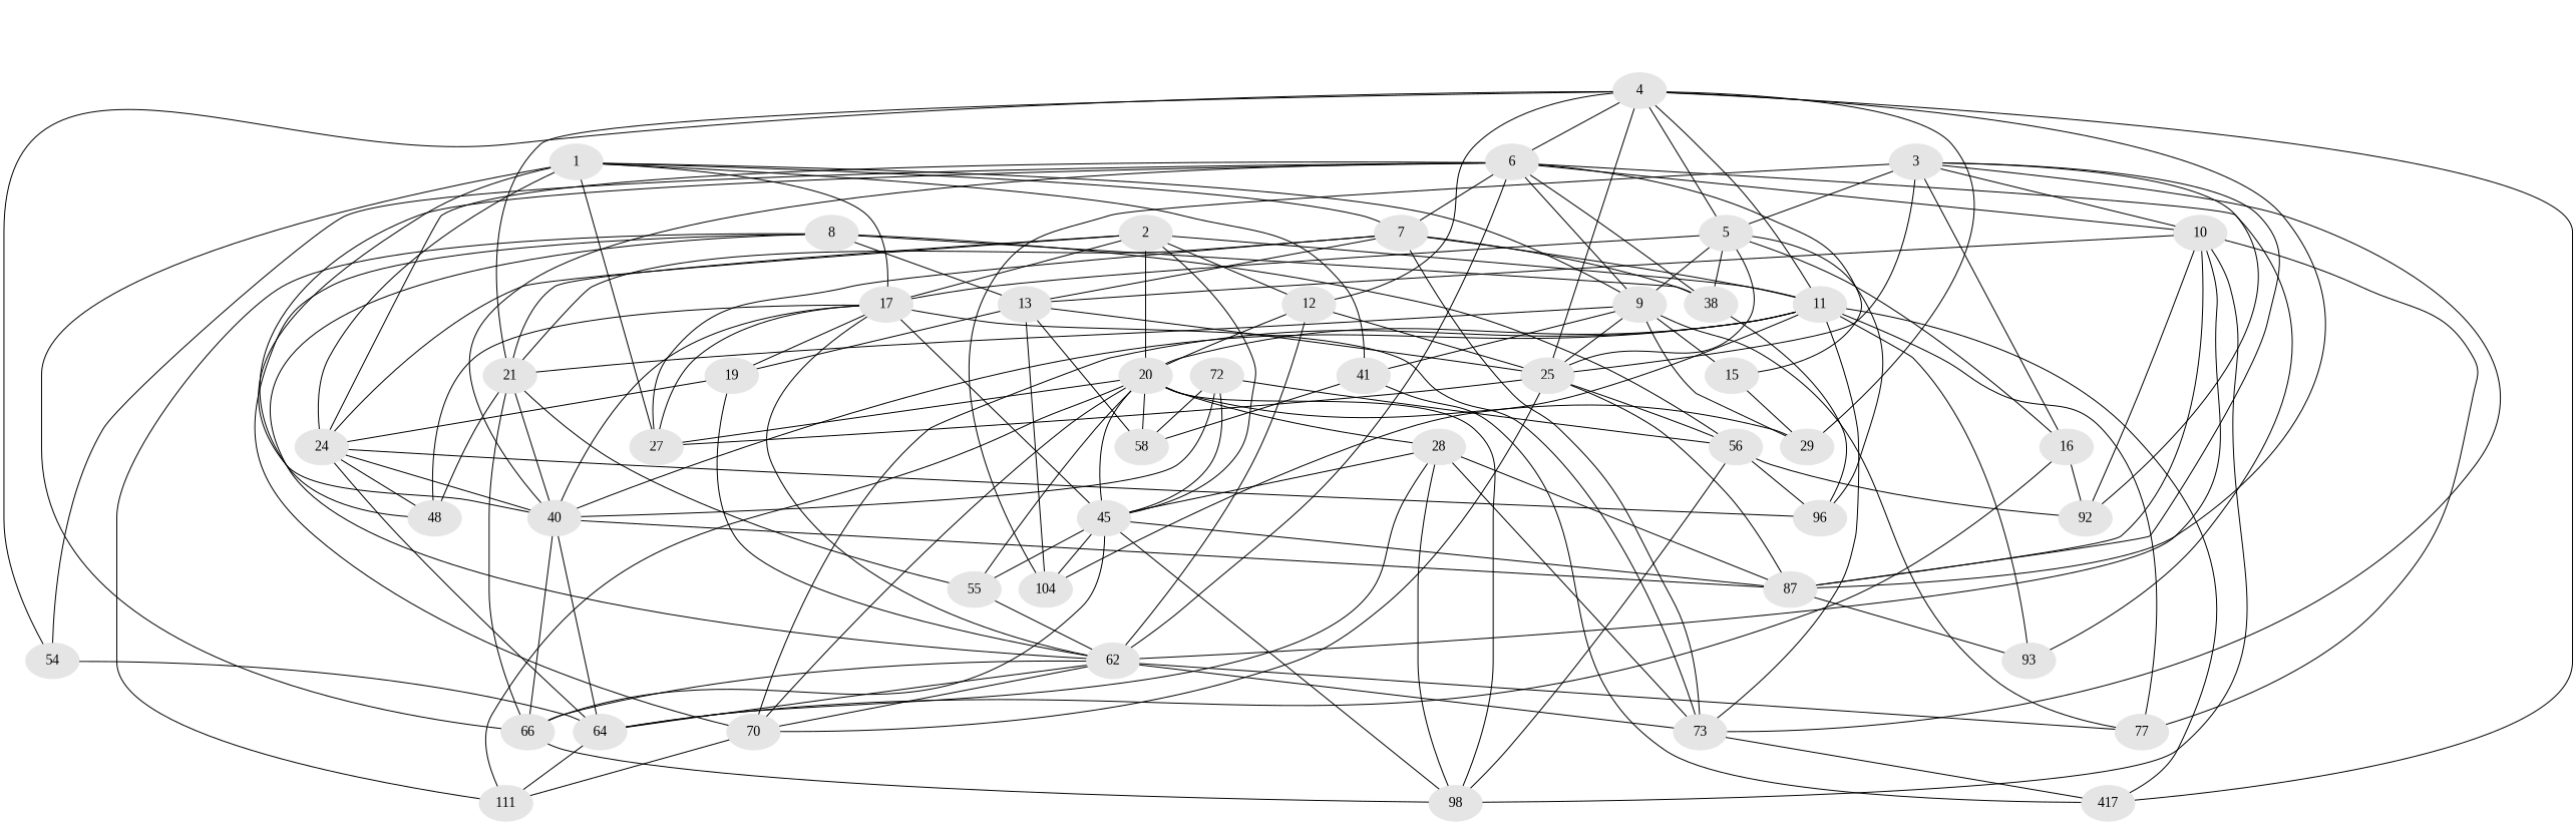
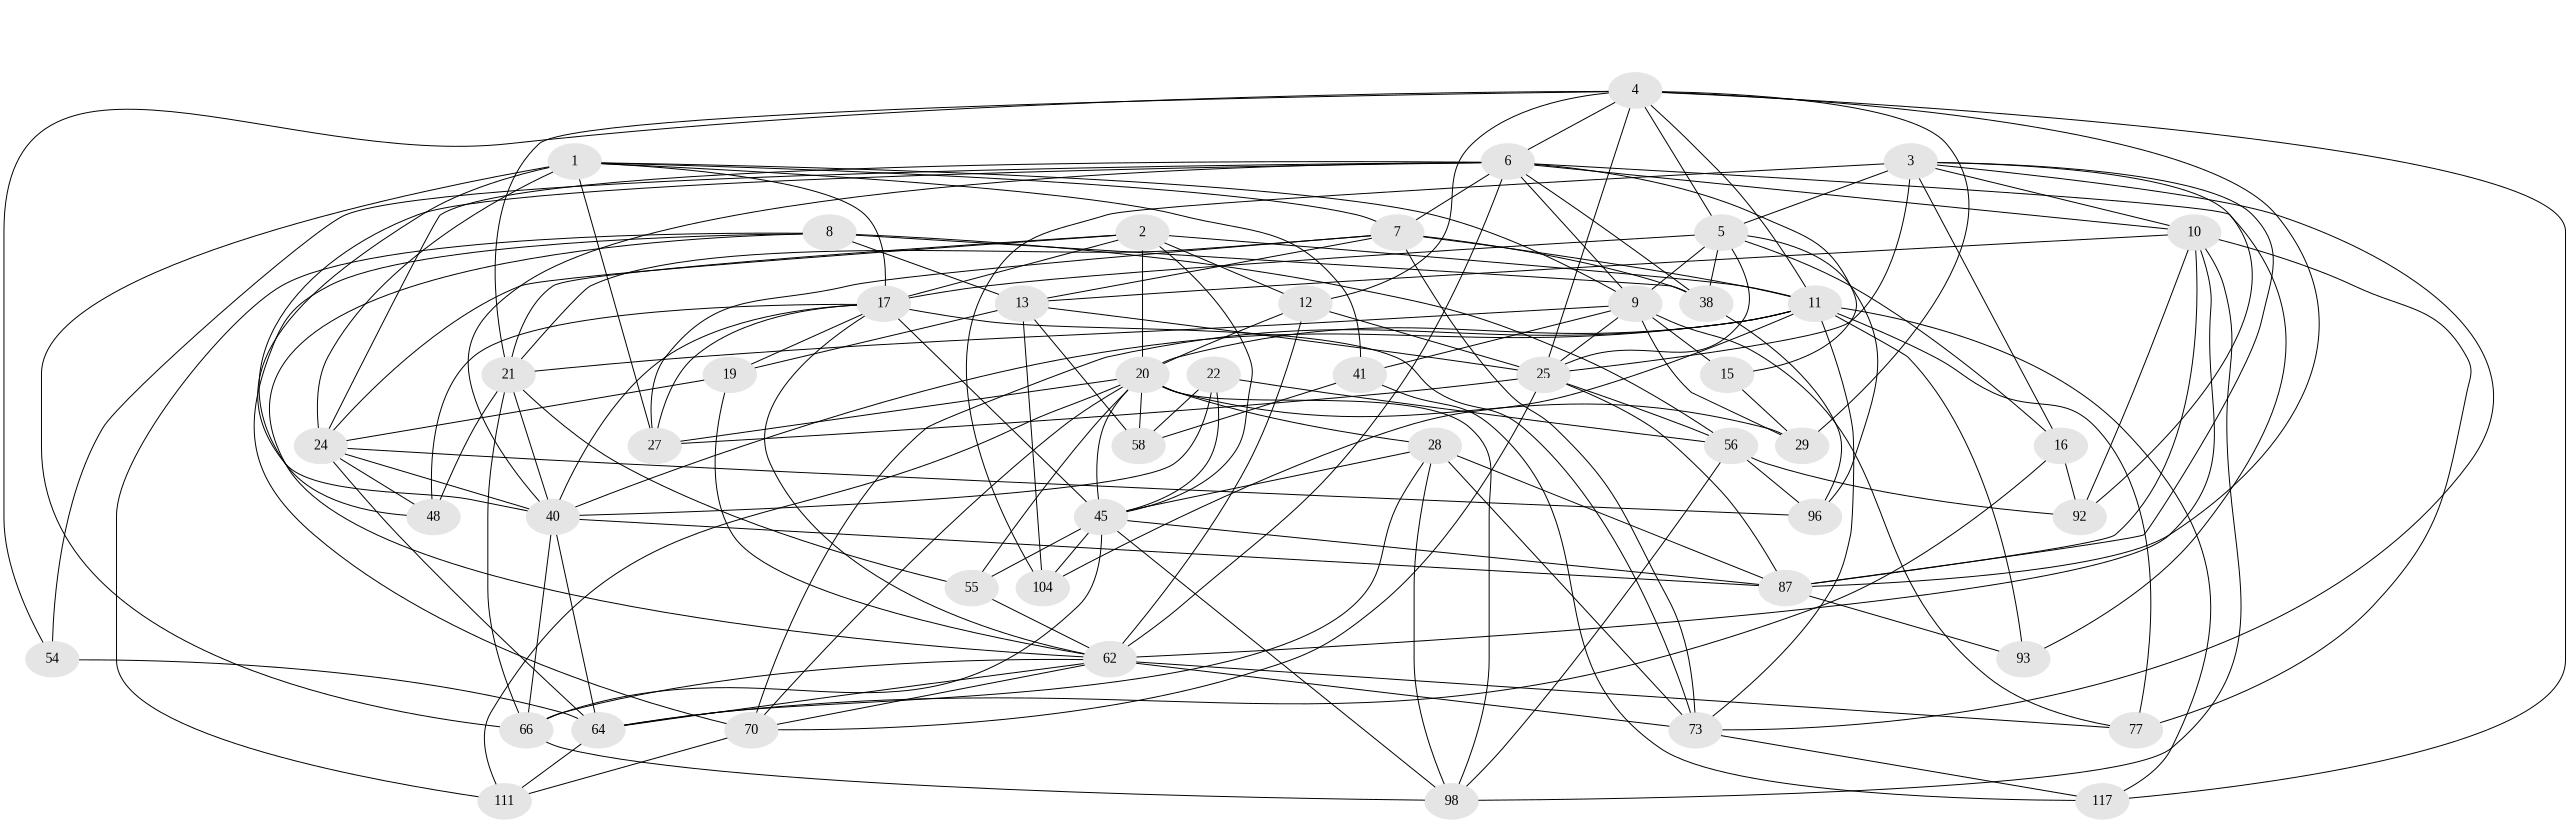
  graph {
    fontname="Liberation Serif"
    node [color=gray90 fontname="Liberation Serif" style=filled]
    edge [fontname="Liberation Serif"]
    1 [super="+59+47"]
    7 [super="+30+101"]
    9 [super="+18+94"]
    17 [super="+35"]
    24 [super="+67+82"]
    27 [super="+115"]
    40 [super="+84+44"]
    41
    66 [super="+100"]
    11 [super="+43+54+61"]
    21 [super="+69+80"]
    73 [super="+78+110"]
    38
    13 [super="+122+90"]
    25 [super="+95+106+31"]
    29
    15
    77
    45 [super="+53+74+123"]
    48
    62 [super="+85+116"]
    19
    96
    64 [super="+71"]
    87 [super="+99+107"]
-   117 [label=417]
+   117
    58
    98 [super="+112"]
    2 [super="+46+14"]
    12
    20 [super="+57+49+108+113"]
    104
    93
    70 [super="+91"]
    111
    28 [super="+60"]
    55
    3 [super="+72+75"]
    5 [super="+39+23"]
    10 [super="+33+32+68"]
    16
    92
    56 [super="+120"]
    4 [super="+121+26"]
    6 [super="+36+89+79"]
    n46 [label=54]
    8 [super="+114+65"]
-   22 [label=72]
+   22
    1 -- 7
    1 -- 9
    1 -- 17
    1 -- 24
    1 -- 27
    1 -- 40
    1 -- 41
    1 -- 66
    7 -- 27
    7 -- 11
    7 -- 21
    7 -- 73
    7 -- 38
    7 -- 13
    9 -- 41
    9 -- 21
    9 -- 25
    9 -- 29
    9 -- 15 [weight=2]
    9 -- 77
    17 -- 27
    17 -- 40
    17 -- 73
    17 -- 45 [weight=2]
    17 -- 48
    17 -- 62
    17 -- 19
    24 -- 40
    24 -- 48
    24 -- 96
    24 -- 64
    40 -- 66
    40 -- 64
    40 -- 87
    41 -- 117
    41 -- 58
    66 -- 98
    11 -- 40
    11 -- 73
    11 -- 77
    11 -- 117
    11 -- 20
    11 -- 104
    11 -- 93 [weight=2]
    11 -- 70
    21 -- 40
    21 -- 66
    21 -- 48
    21 -- 55
    73 -- 117
    38 -- 96
    13 -- 25
    13 -- 19
    13 -- 58
    13 -- 104
    25 -- 27 [weight=2]
    25 -- 87
    25 -- 70
    25 -- 56
    15 -- 29
    45 -- 66
    45 -- 87
    45 -- 98
    45 -- 104
    45 -- 55
    62 -- 66
    62 -- 73 [weight=2]
    62 -- 77
    62 -- 64
    62 -- 70
    19 -- 24
    19 -- 62
    64 -- 111
    87 -- 93
    2 -- 17
    2 -- 24
    2 -- 11
    2 -- 21
    2 -- 45
    2 -- 12
    2 -- 20
    12 -- 25
    12 -- 62
    12 -- 20
    20 -- 27
    20 -- 29
    20 -- 45
    20 -- 58
    20 -- 98
    20 -- 70
    20 -- 111
    20 -- 28
    20 -- 55
    70 -- 111
    28 -- 73
    28 -- 45
    28 -- 64
    28 -- 87
    28 -- 98
    55 -- 62
    3 -- 73
    3 -- 25 [weight=2]
    3 -- 87
    3 -- 104
    3 -- 5 [weight=2]
    3 -- 10
    3 -- 16
    3 -- 92
    5 -- 9
    5 -- 17 [weight=2]
    5 -- 38
    5 -- 25
    5 -- 96
    5 -- 16
    10 -- 13
    10 -- 77
    10 -- 62 [weight=2]
    10 -- 87
    10 -- 98
    10 -- 92
    16 -- 64
    16 -- 92
    56 -- 96
    56 -- 98
    56 -- 92
    4 -- 11
    4 -- 21
    4 -- 25
    4 -- 29
    4 -- 87
    4 -- 117
    4 -- 12
    4 -- 5
    4 -- 6
    4 -- n46
    6 -- 7
    6 -- 9
    6 -- 24
    6 -- 40
    6 -- 38
    6 -- 15
    6 -- 48
    6 -- 62
    6 -- 93
    6 -- 10
    6 -- n46
    n46 -- 64 [weight=2]
    8 -- 38
    8 -- 13 [weight=2]
    8 -- 62
    8 -- 70
    8 -- 111
    8 -- 56
    22 -- 40
    22 -- 45
    22 -- 58
    22 -- 56
  }
